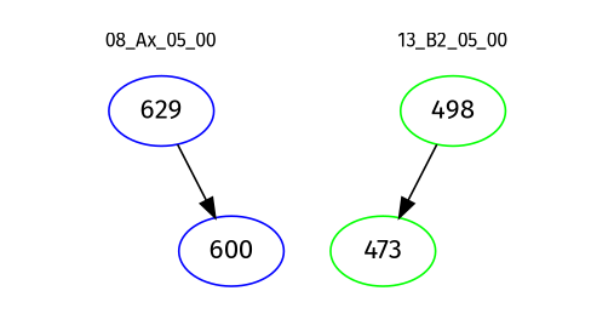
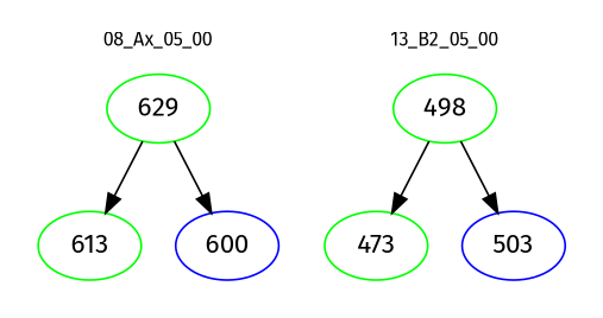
  digraph {
    fontname="Fira Sans"
    node [color=green fontname="Fira Sans"]
    edge [color=black fontname="Fira Sans"]
-   n1 [color=blue label=629]
+   n1 [label=629]
+   n2 [label=613]
    n3 [color=blue label=600]
    n4 [label=498]
    n5 [label=473]
+   n6 [color=blue label=503]
    subgraph cluster_1 {
      color=white
      fontsize=10
      label="08_Ax_05_00"
      n1
+     n2
      n3
    }
    subgraph cluster_2 {
      color=white
      fontsize=10
      label="13_B2_05_00"
      n4
      n5
+     n6
    }
+   n1 -> n2
    n1 -> n3
    n4 -> n5
+   n4 -> n6
  }
